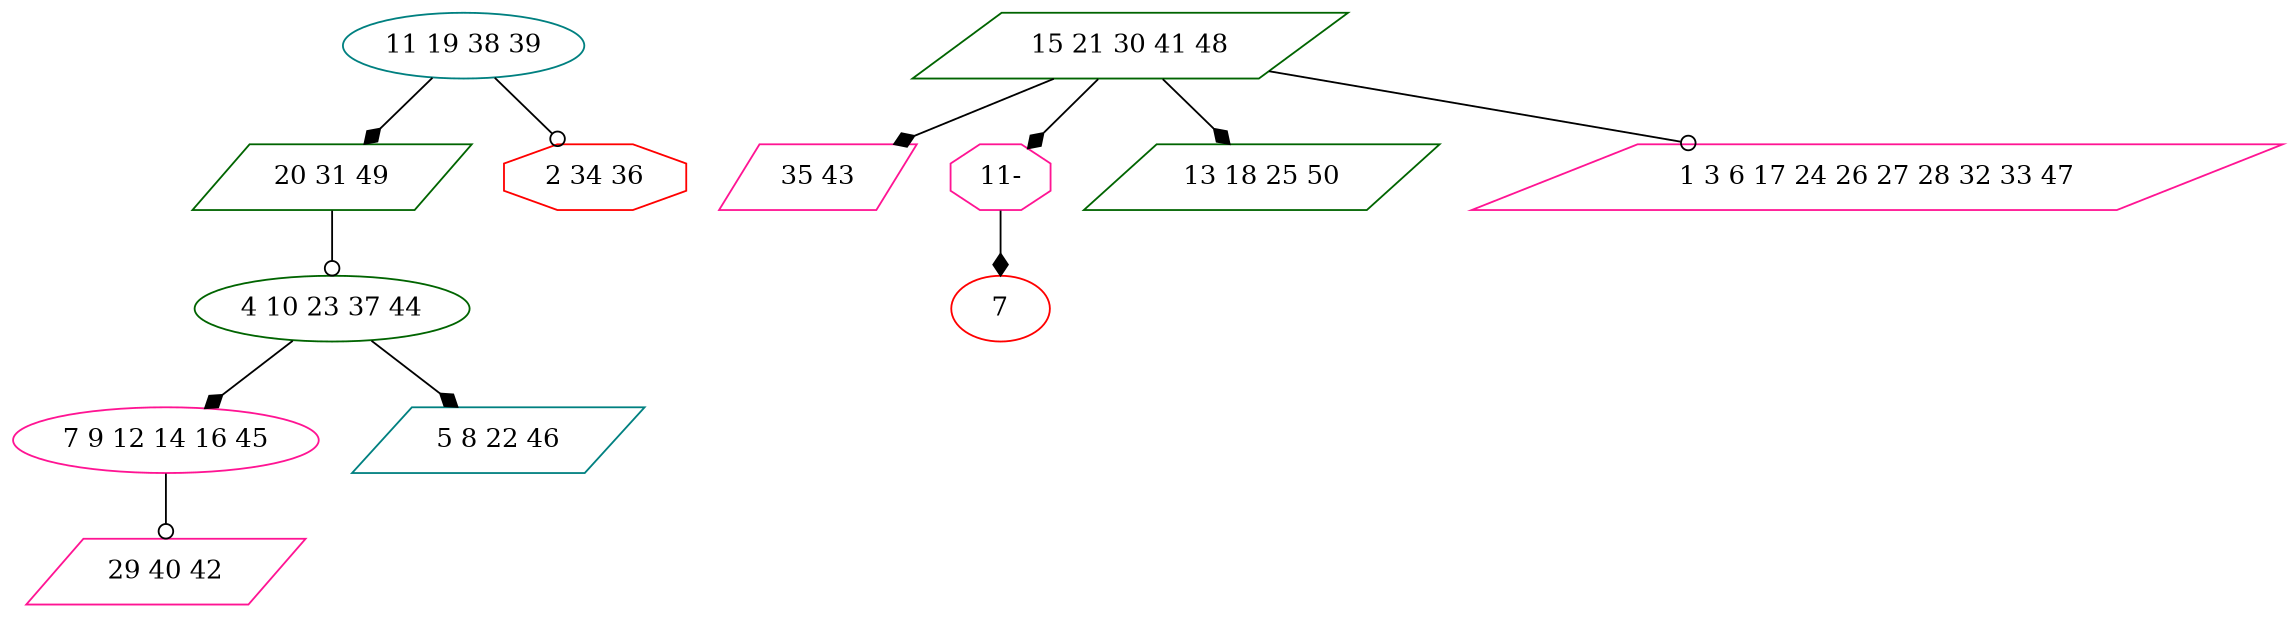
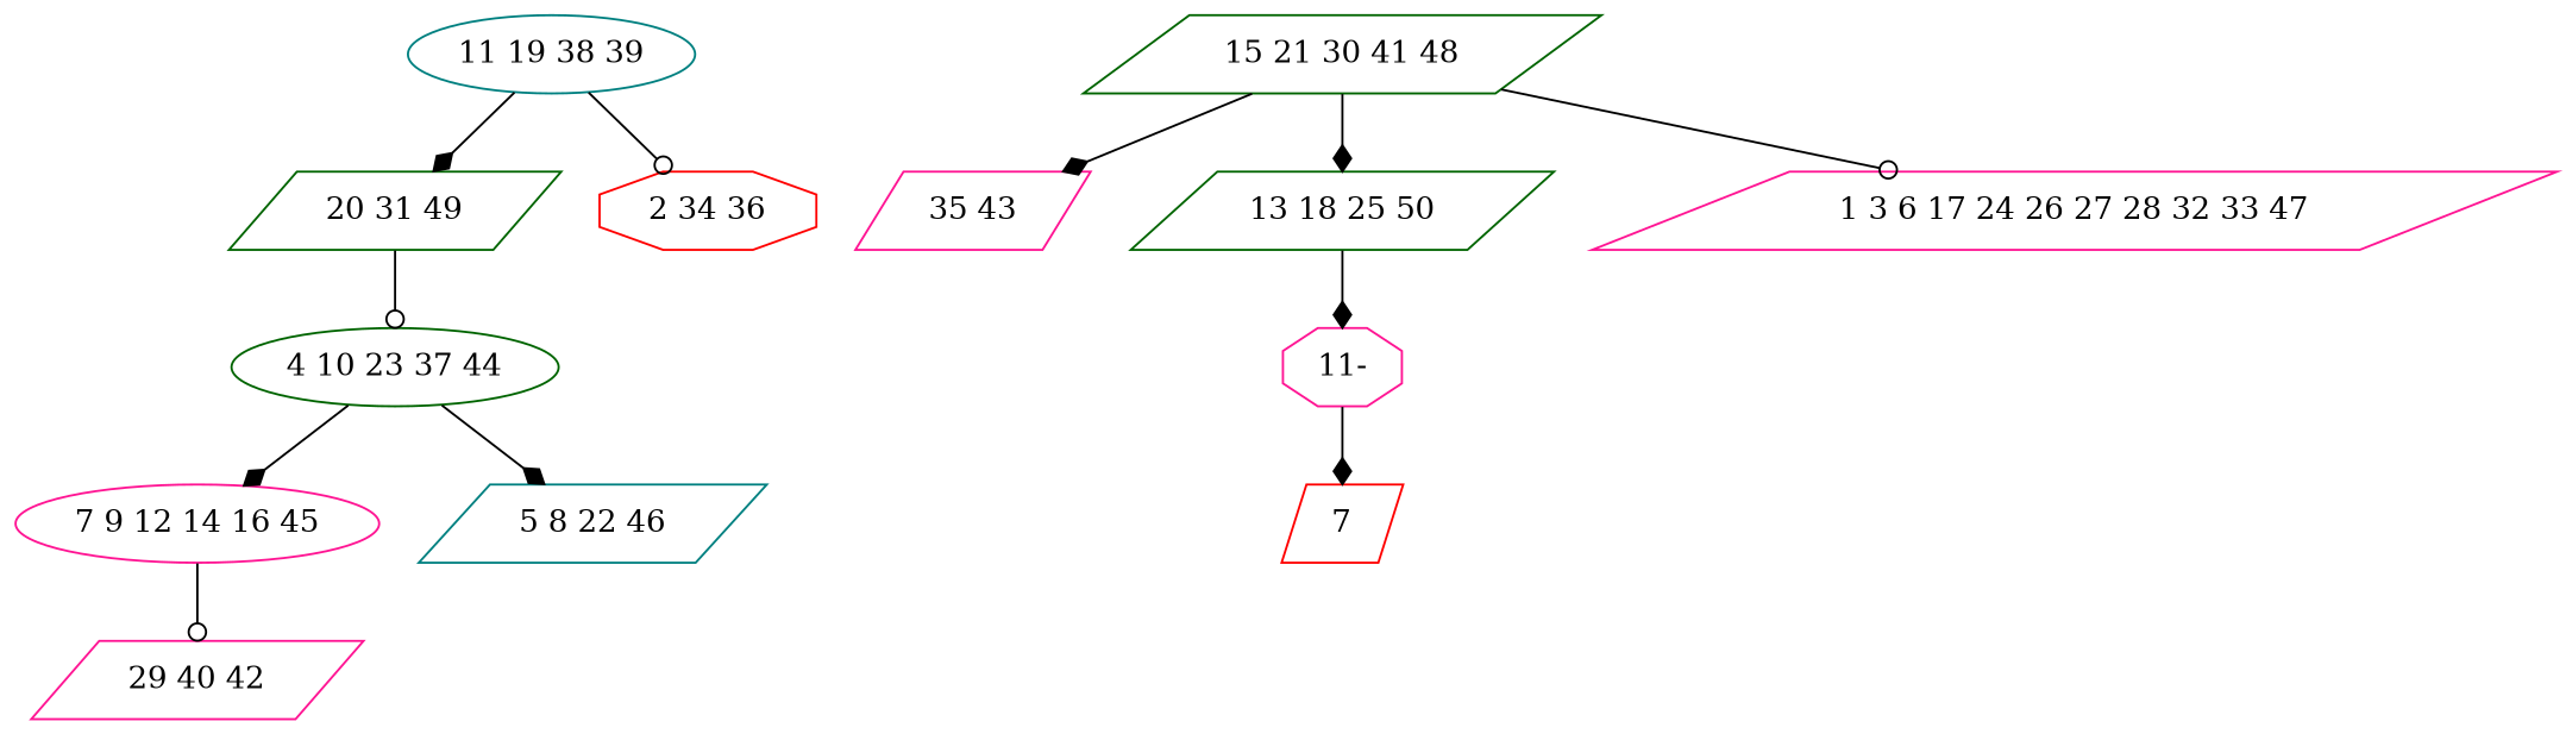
  digraph {
    fontname="DejaVu Serif"
    node [color=deeppink fontname="DejaVu Serif" shape=parallelogram]
    edge [arrowhead=diamond fontname="DejaVu Serif"]
    n1 [color=teal label="11 19 38 39" shape=ellipse]
    n2 [color=darkgreen label="20 31 49"]
    n3 [color=red label="2 34 36" shape=octagon]
    n4 [color=darkgreen label="4 10 23 37 44" shape=ellipse]
    n5 [color=darkgreen label="15 21 30 41 48"]
    n6 [label="35 43"]
    n7 [label="11-" shape=octagon]
    n8 [color=darkgreen label="13 18 25 50"]
    n9 [label="1 3 6 17 24 26 27 28 32 33 47"]
    n10 [label="7 9 12 14 16 45" shape=ellipse]
    n11 [label="29 40 42"]
    n12 [color=teal label="5 8 22 46"]
-   7 [color=red shape=ellipse]
+   7 [color=red]
    n1 -> n2
    n1 -> n3 [arrowhead=odot]
    n2 -> n4 [arrowhead=odot]
    n4 -> n10
    n4 -> n12
    n5 -> n6
-   n5 -> n7
+   n8 -> n7
    n5 -> n8
    n5 -> n9 [arrowhead=odot]
    n7 -> 7
    n10 -> n11 [arrowhead=odot]
  }
